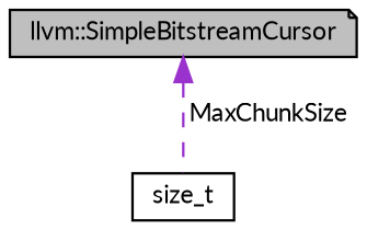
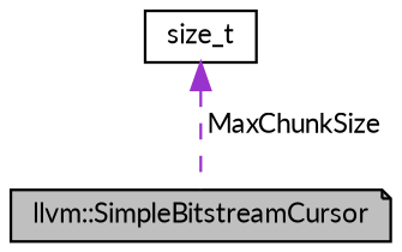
  digraph {
    fontname=Lato
    node [color=black fontname=Lato fontsize=10]
    n1 [fillcolor=grey75 fontcolor=black height=0.2 label="llvm::SimpleBitstreamCursor" shape=note style=filled width=0.4]
    n2 [height=0.2 label=size_t shape=box width=0.4]
-   n1 -> n2 [color=darkorchid3 dir=back fontname=Lato fontsize=10 label=" MaxChunkSize" labelfontname=Helvetica labelfontsize=10 style=dashed]
+   n2 -> n1 [color=darkorchid3 dir=back fontname=Lato fontsize=10 label=" MaxChunkSize" labelfontname=Helvetica labelfontsize=10 style=dashed]
  }
